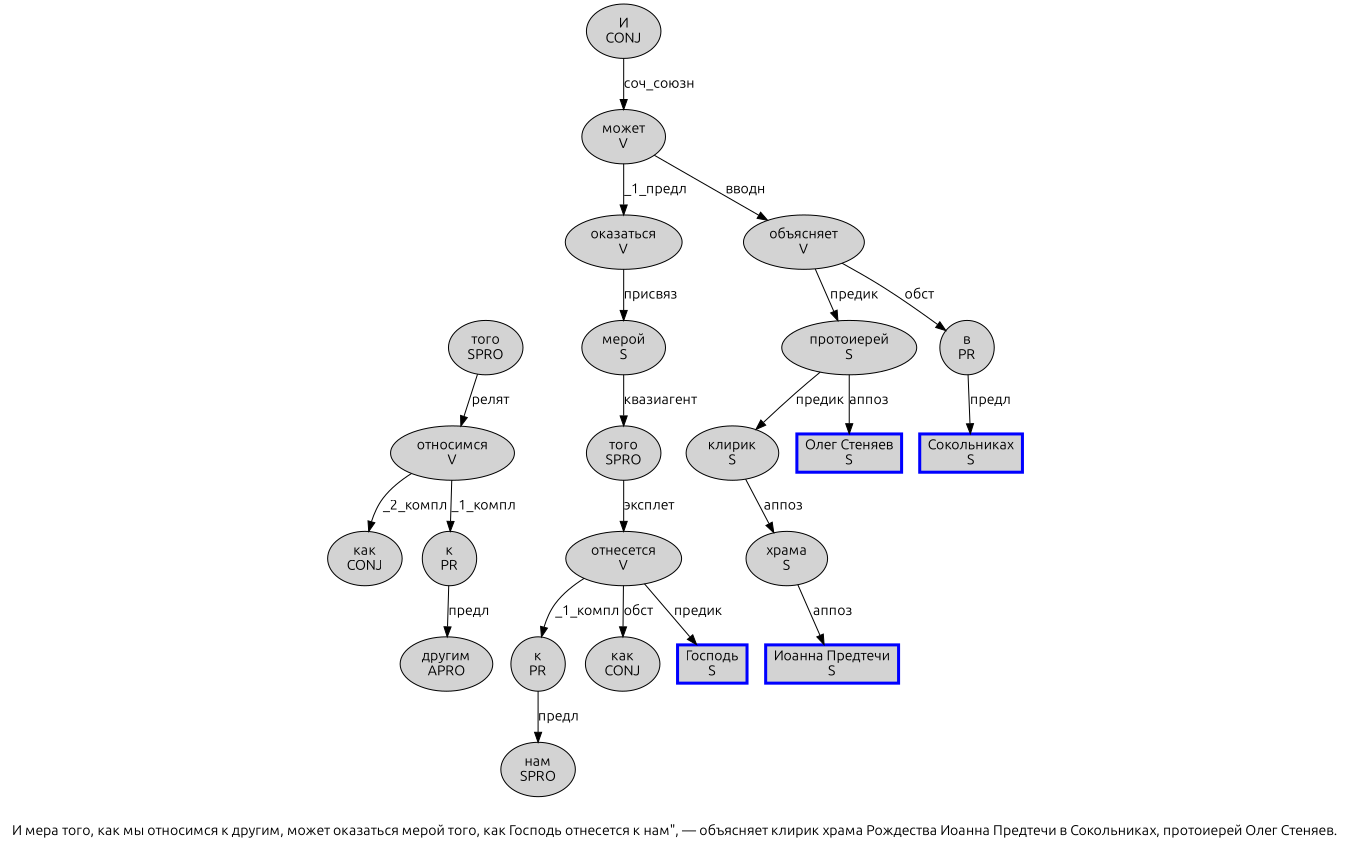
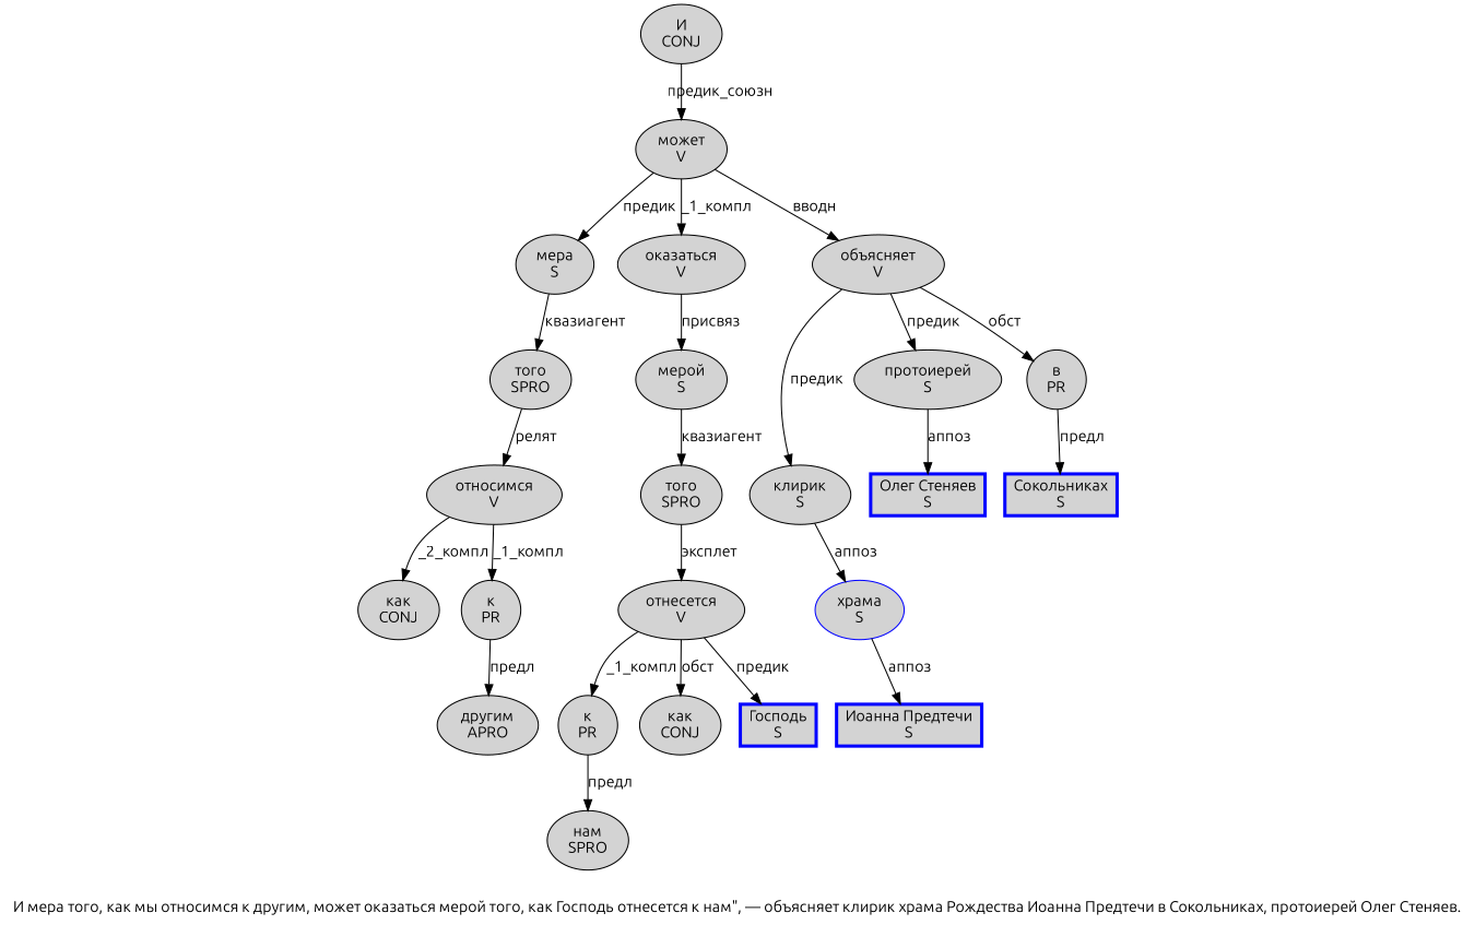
  digraph {
    fontname=Ubuntu
    label="И мера того, как мы относимся к другим, может оказаться мерой того, как Господь отнесется к нам\", — объясняет клирик храма Рождества Иоанна Предтечи в Сокольниках, протоиерей Олег Стеняев."
    node [fillcolor=lightgray fontname=Ubuntu penwidth=1 shape=ellipse style=filled]
    edge [fontname=Ubuntu]
    n1 [label="И\nCONJ"]
    n2 [label="может\nV"]
+   n3 [label="мера\nS"]
    n4 [label="оказаться\nV"]
    n5 [label="объясняет\nV"]
    n6 [label="того\nSPRO"]
    n7 [label="относимся\nV"]
    n8 [label="как\nCONJ"]
    n9 [label="к\nPR"]
    n10 [label="другим\nAPRO"]
    n11 [label="мерой\nS"]
    n12 [label="клирик\nS"]
    n13 [label="в\nPR"]
    n14 [label="протоиерей\nS"]
    n15 [label="того\nSPRO"]
    n16 [label="отнесется\nV"]
    n17 [label="как\nCONJ"]
    n18 [color=blue label="Господь\nS" penwidth=3 shape=box]
    n19 [label="к\nPR"]
    n20 [label="нам\nSPRO"]
-   n21 [label="храма\nS"]
+   n21 [label="храма\nS" color=blue]
    n22 [color=blue label="Сокольниках\nS" penwidth=3 shape=box]
    n23 [color=blue label="Олег Стеняев\nS" penwidth=3 shape=box]
    n24 [color=blue label="Иоанна Предтечи\nS" penwidth=3 shape=box]
-   n1 -> n2 [label="соч_союзн"]
-   n2 -> n4 [label="_1_предл"]
+   n1 -> n2 [label="предик_союзн"]
+   n2 -> n3 [label="предик"]
+   n2 -> n4 [label="_1_компл"]
    n2 -> n5 [label="вводн"]
+   n3 -> n6 [label="квазиагент"]
    n4 -> n11 [label="присвяз"]
-   n14 -> n12 [label="предик"]
+   n5 -> n12 [label="предик"]
    n5 -> n13 [label="обст"]
    n5 -> n14 [label="предик"]
    n6 -> n7 [label="релят"]
    n7 -> n8 [label="_2_компл"]
    n7 -> n9 [label="_1_компл"]
    n9 -> n10 [label="предл"]
    n11 -> n15 [label="квазиагент"]
    n12 -> n21 [label="аппоз"]
    n13 -> n22 [label="предл"]
    n14 -> n23 [label="аппоз"]
    n15 -> n16 [label="эксплет"]
    n16 -> n17 [label="обст"]
    n16 -> n18 [label="предик"]
    n16 -> n19 [label="_1_компл"]
    n19 -> n20 [label="предл"]
    n21 -> n24 [label="аппоз"]
  }
